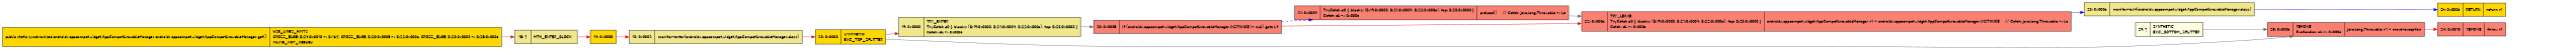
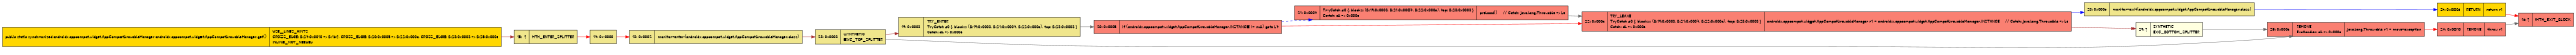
  digraph {
    fontname="Patrick Hand"
    rankdir=LR
    node [fillcolor=khaki fontname="Patrick Hand" shape=record style=filled]
    edge [color=red fontname="Patrick Hand"]
-   n1 [label="{15\:\ ?|MTH_ENTER_BLOCK\l}"]
-   n2 [fillcolor=gold label="{17\:\ 0x0000}"]
+   n1 [label="{15\:\ ?|MTH_ENTER_SPLITTER\l}"]
+   n2 [label="{17\:\ 0x0000}"]
    n3 [label="{18\:\ 0x0002|monitor\-enter(androidx.appcompat.widget.AppCompatDrawableManager.class)\l}"]
-   n4 [fillcolor=gold label="{28\:\ 0x0003|SYNTHETIC\lEXC_TOP_SPLITTER\l}"]
+   n4 [label="{28\:\ 0x0003|SYNTHETIC\lEXC_TOP_SPLITTER\l}"]
    n5 [label="{19\:\ 0x0003|TRY_ENTER\lTryCatch #0 \{, blocks: (B:19:0x0003, B:21:0x0007, B:22:0x000a), top: B:28:0x0003 \}\lCatch: all \-\> 0x000e\l}"]
    n6 [fillcolor=salmon label="{25\:\ 0x000e|REMOVE\lExcHandler: all \-\> 0x000e\l|java.lang.Throwable r1 = move\-exception\l}"]
    n7 [fillcolor=salmon label="{20\:\ 0x0005|if (androidx.appcompat.widget.AppCompatDrawableManager.INSTANCE != null) goto L7\l}"]
    n8 [fillcolor=salmon label="{27\:\ 0x0010|REMOVE\l|throw r1\l}"]
    n9 [fillcolor=salmon label="{21\:\ 0x0007|TryCatch #0 \{, blocks: (B:19:0x0003, B:21:0x0007, B:22:0x000a), top: B:28:0x0003 \}\lCatch: all \-\> 0x000e\l|preload()     \/\/ Catch: java.lang.Throwable \-\> Le\l}"]
    n10 [fillcolor=salmon label="{22\:\ 0x000a|TRY_LEAVE\lTryCatch #0 \{, blocks: (B:19:0x0003, B:21:0x0007, B:22:0x000a), top: B:28:0x0003 \}\lCatch: all \-\> 0x000e\l|androidx.appcompat.widget.AppCompatDrawableManager r1 = androidx.appcompat.widget.AppCompatDrawableManager.INSTANCE     \/\/ Catch: java.lang.Throwable \-\> Le\l}"]
    n11 [label="{23\:\ 0x000c|monitor\-exit(androidx.appcompat.widget.AppCompatDrawableManager.class)\l}"]
    n12 [fillcolor=lightyellow label="{29\:\ ?|SYNTHETIC\lEXC_BOTTOM_SPLITTER\l}"]
    n13 [fillcolor=gold label="{24\:\ 0x000d|RETURN\l|return r1\l}"]
+   n14 [fillcolor=salmon label="{16\:\ ?|MTH_EXIT_BLOCK\l}"]
    n15 [fillcolor=gold label="{public static synchronized androidx.appcompat.widget.AppCompatDrawableManager androidx.appcompat.widget.AppCompatDrawableManager.get()  | USE_LINES_HINTS\lCROSS_EDGE: B:27:0x0010 \-\> B:16:?, CROSS_EDGE: B:20:0x0005 \-\> B:22:0x000a, CROSS_EDGE: B:28:0x0003 \-\> B:25:0x000e\lINLINE_NOT_NEEDED\l}"]
    n1 -> n2
    n2 -> n3
    n3 -> n4 [color=brown]
    n4 -> n5 [color=brown]
    n4 -> n6 [color=gray40]
    n5 -> n7 [color=gray40]
    n6 -> n8
    n7 -> n9 [color=blue style=dashed]
    n7 -> n10
+   n8 -> n14 [color=gray40]
    n9 -> n10 [color=gray40]
    n10 -> n11 [color=blue]
+   n10 -> n12 [color=brown]
    n11 -> n13 [color=blue]
    n12 -> n6 [color=gray40]
+   n13 -> n14
    n15 -> n1 [color=brown]
  }
